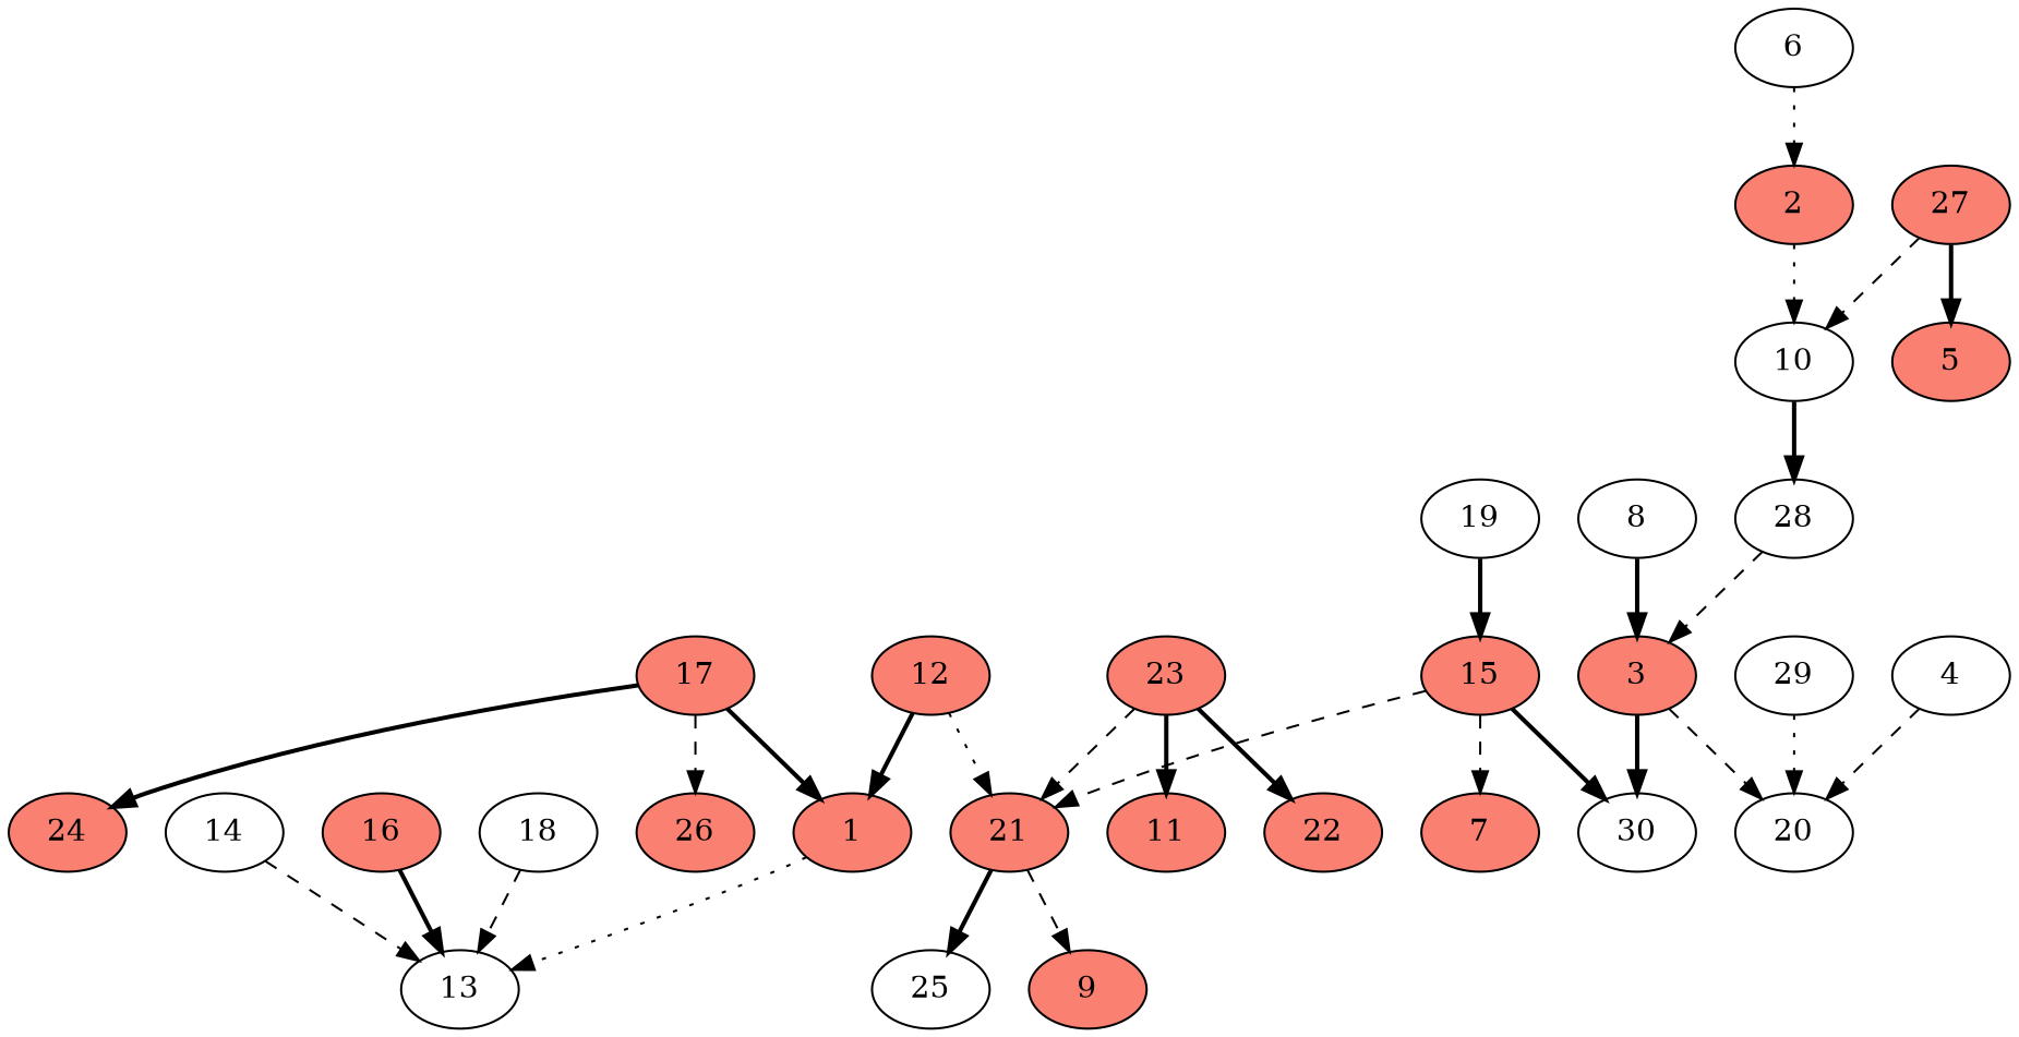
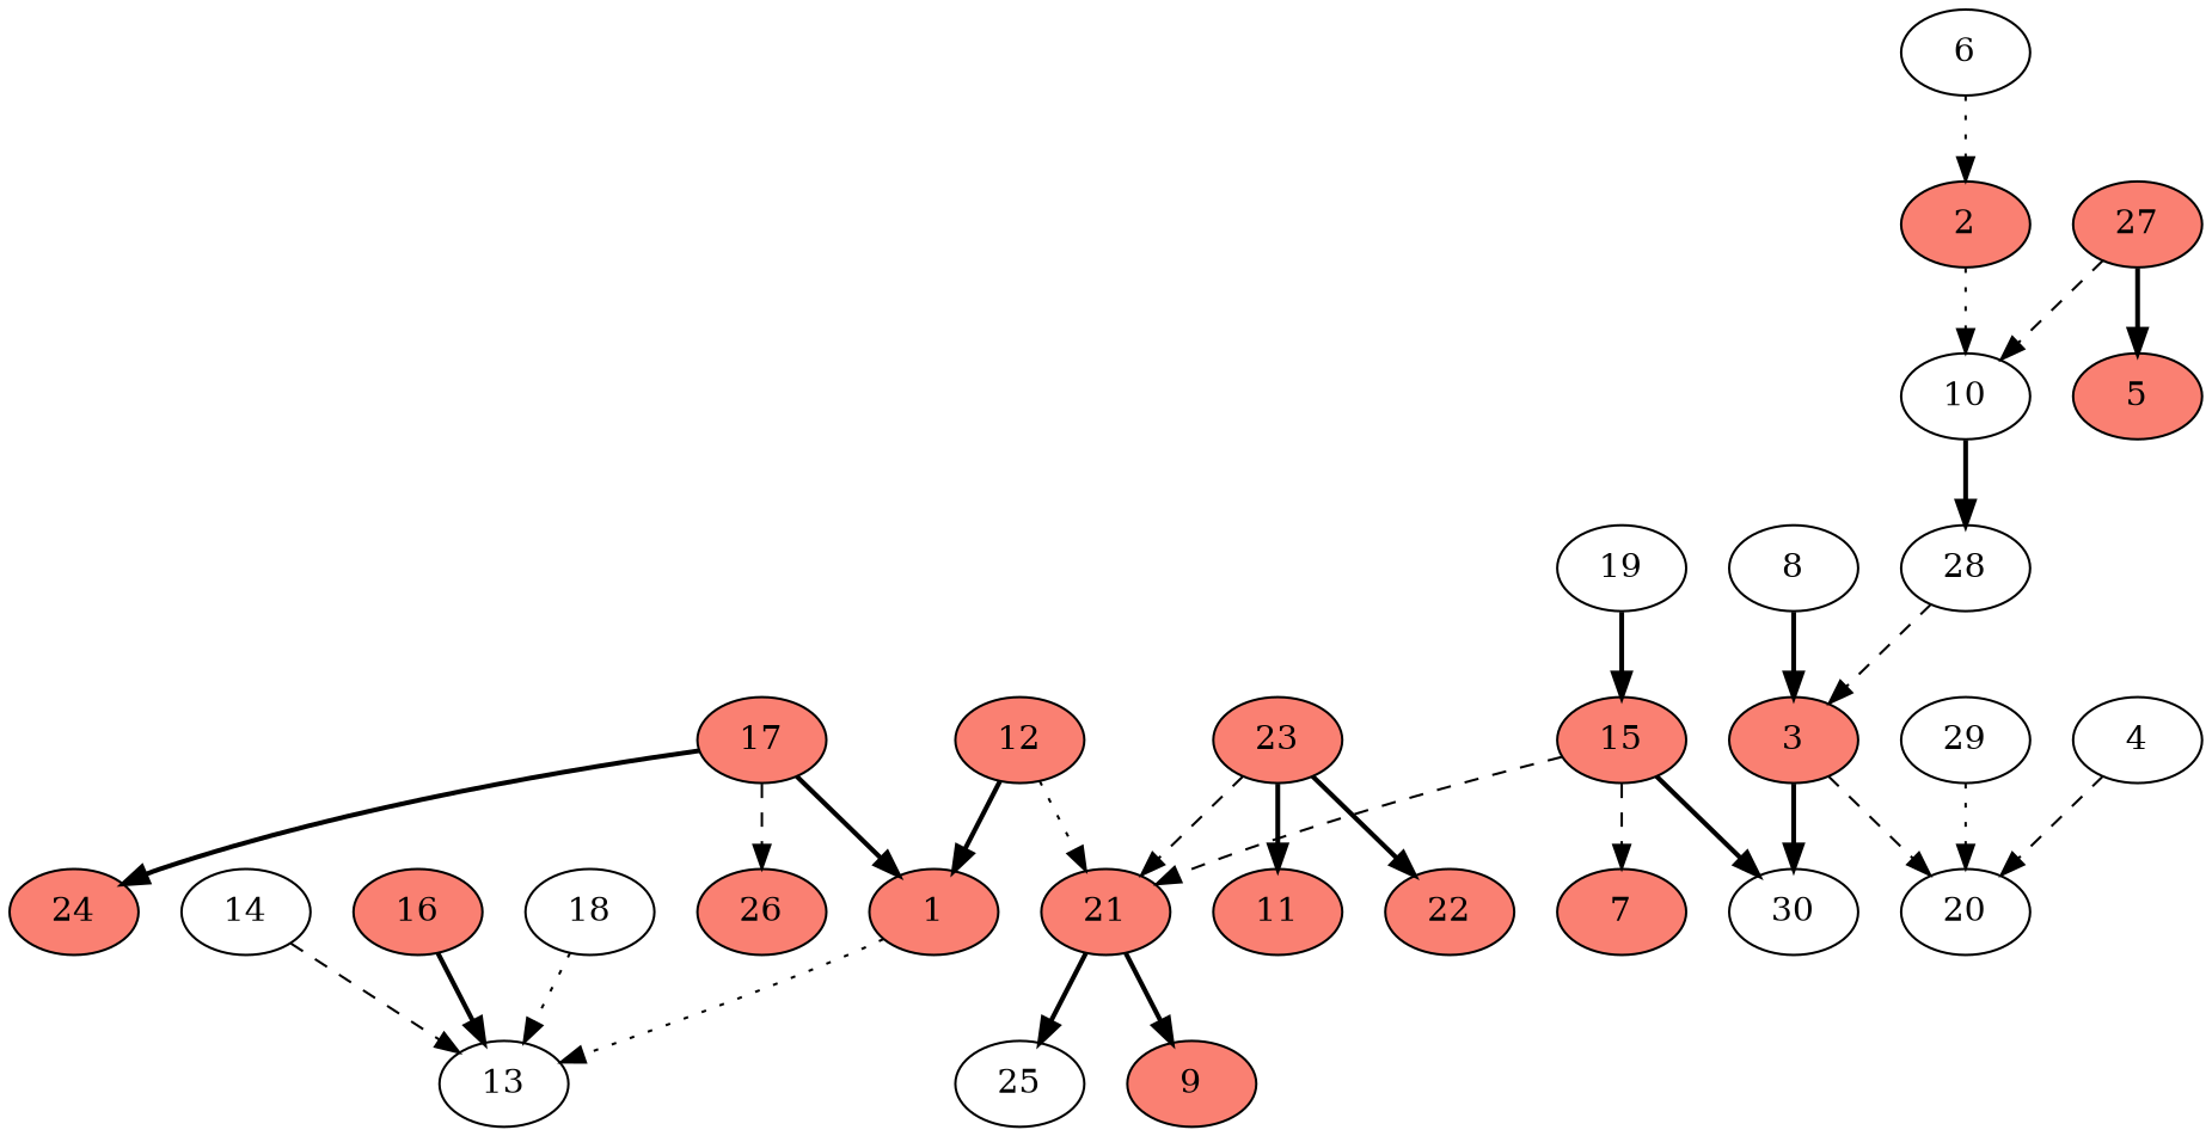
  digraph {
    node [fillcolor=salmon style=filled]
    edge [color=black style=bold]
    20 [fillcolor=white]
    3
    30 [fillcolor=white]
    4 [fillcolor=white]
    6 [fillcolor=white]
    2
    10 [fillcolor=white]
    28 [fillcolor=white]
    8 [fillcolor=white]
    12
    1
    21
    13 [fillcolor=white]
    9
    25 [fillcolor=white]
    14 [fillcolor=white]
    15
    7
    16
    17
    26
    24
    18 [fillcolor=white]
    19 [fillcolor=white]
    23
    11
    22
    27
    5
    29 [fillcolor=white]
    3 -> 20 [style=dashed]
    3 -> 30
    4 -> 20 [style=dashed]
    6 -> 2 [style=dotted]
    2 -> 10 [style=dotted]
    10 -> 28
    28 -> 3 [style=dashed]
    8 -> 3
    12 -> 1
    12 -> 21 [style=dotted]
    1 -> 13 [style=dotted]
-   21 -> 9 [style=dashed]
+   21 -> 9
    21 -> 25
    14 -> 13 [style=dashed]
    15 -> 30
    15 -> 21 [style=dashed]
    15 -> 7 [style=dashed]
    16 -> 13
    17 -> 1
    17 -> 26 [style=dashed]
    17 -> 24
-   18 -> 13 [style=dashed]
+   18 -> 13 [style=dotted]
    19 -> 15
    23 -> 21 [style=dashed]
    23 -> 11
    23 -> 22
    27 -> 10 [style=dashed]
    27 -> 5
    29 -> 20 [style=dotted]
  }
